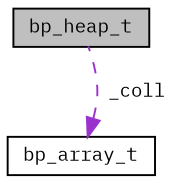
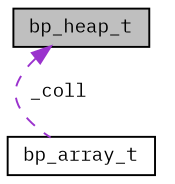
  digraph {
    fontname="IBM Plex Mono"
    node [color=black fontname="IBM Plex Mono" fontsize=10 shape=record style=filled]
    n1 [fillcolor=grey75 fontcolor=black height=0.2 label=bp_heap_t width=0.4]
    n2 [fillcolor=white height=0.2 label=bp_array_t width=0.4]
-   n2 -> n1 [color=darkorchid3 dir=back fontname="IBM Plex Mono" fontsize=10 label=" _coll" labelfontname=Helvetica labelfontsize=10 style=dashed]
+   n1 -> n2 [color=darkorchid3 dir=back fontname="IBM Plex Mono" fontsize=10 label=" _coll" labelfontname=Helvetica labelfontsize=10 style=dashed]
  }
